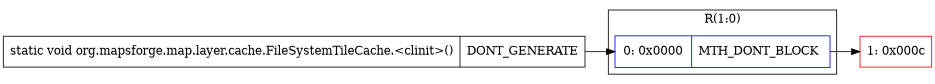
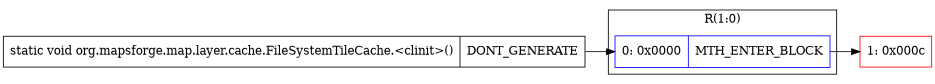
  digraph {
    rankdir=LR
    node [shape=record]
-   n1 [color=blue label="{0\:\ 0x0000|MTH_DONT_BLOCK\l}"]
+   n1 [color=blue label="{0\:\ 0x0000|MTH_ENTER_BLOCK\l}"]
    n2 [color=red label="{1\:\ 0x000c}"]
    n3 [label="{static void org.mapsforge.map.layer.cache.FileSystemTileCache.\<clinit\>()  | DONT_GENERATE\l}"]
    subgraph cluster_1 {
      label="R(1:0)"
      n1
    }
    n1 -> n2
    n3 -> n1
  }
